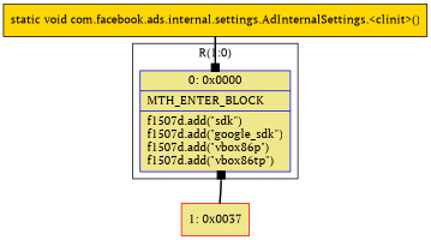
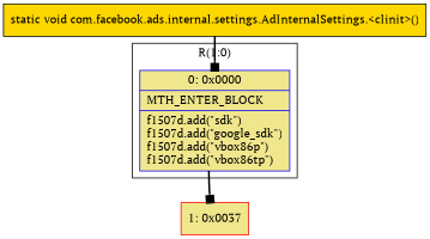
  digraph {
    fontname="PT Serif"
    node [shape=record style=filled fillcolor=khaki fontname="PT Serif"]
    edge [style=bold arrowhead=box fontname="PT Serif"]
    n1 [color=blue label="{0\:\ 0x0000|MTH_ENTER_BLOCK\l|f1507d.add(\"sdk\")\lf1507d.add(\"google_sdk\")\lf1507d.add(\"vbox86p\")\lf1507d.add(\"vbox86tp\")\l}"]
    n2 [color=red label="{1\:\ 0x0037}"]
    n3 [label="{static void com.facebook.ads.internal.settings.AdInternalSettings.\<clinit\>() }" fillcolor=gold]
    subgraph cluster_1 {
      label="R(1:0)"
      n1
    }
-   n2 -> n1
+   n1 -> n2
    n3 -> n1
  }
